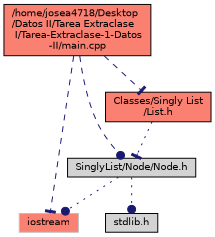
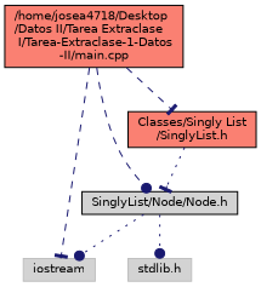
  digraph {
    node [color=black fillcolor=lightgrey fontname=Helvetica fontsize=10 shape=record style=filled]
    edge [arrowhead=tee color=midnightblue fontname=Helvetica fontsize=10 labelfontname=Helvetica labelfontsize=10 style=dashed]
    n1 [fillcolor=salmon fontcolor=black height=0.2 label="/home/josea4718/Desktop\l/Datos II/Tarea Extraclase\l I/Tarea-Extraclase-1-Datos\l-II/main.cpp" width=0.4]
-   n2 [color=grey75 fillcolor=salmon height=0.2 label=iostream width=0.4]
+   n2 [color=grey75 height=0.2 label=iostream width=0.4]
    n3 [height=0.2 label="SinglyList/Node/Node.h" width=0.4]
-   n4 [fillcolor=salmon height=0.2 label="Classes/Singly List\l/List.h" width=0.4]
-   n5 [height=0.2 label="stdlib.h" width=0.4]
+   n4 [fillcolor=salmon height=0.2 label="Classes/Singly List\l/SinglyList.h" width=0.4]
+   n5 [color=grey75 height=0.2 label="stdlib.h" width=0.4]
    n1 -> n2
    n1 -> n3 [arrowhead=dot]
    n1 -> n4
    n3 -> n2 [arrowhead=dot style=dotted]
    n3 -> n5 [arrowhead=dot style=dotted]
    n4 -> n3 [style=dotted]
  }
